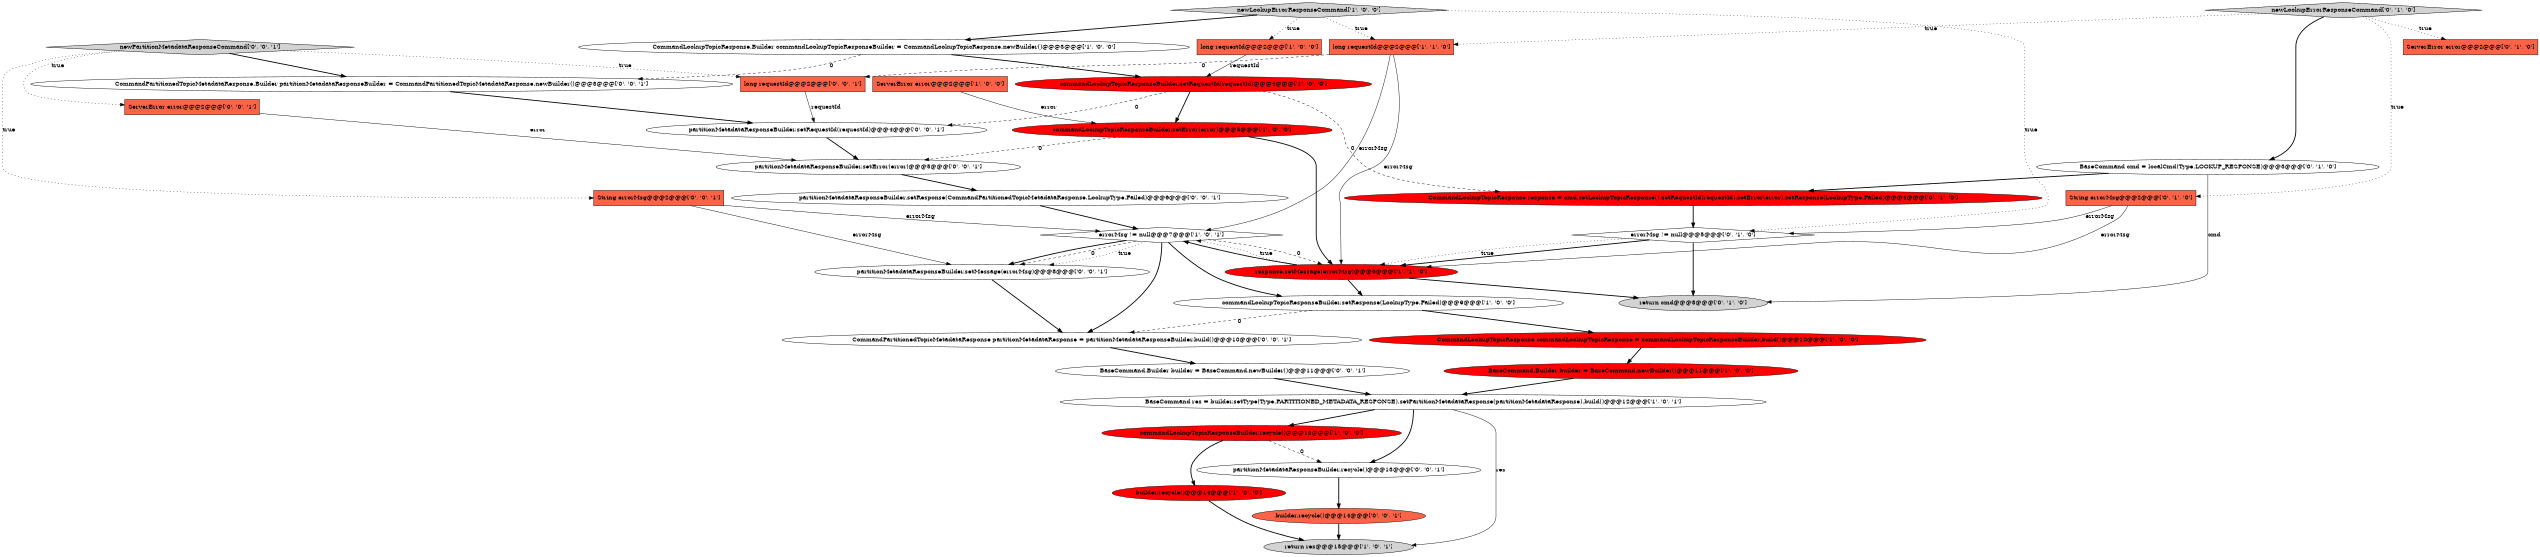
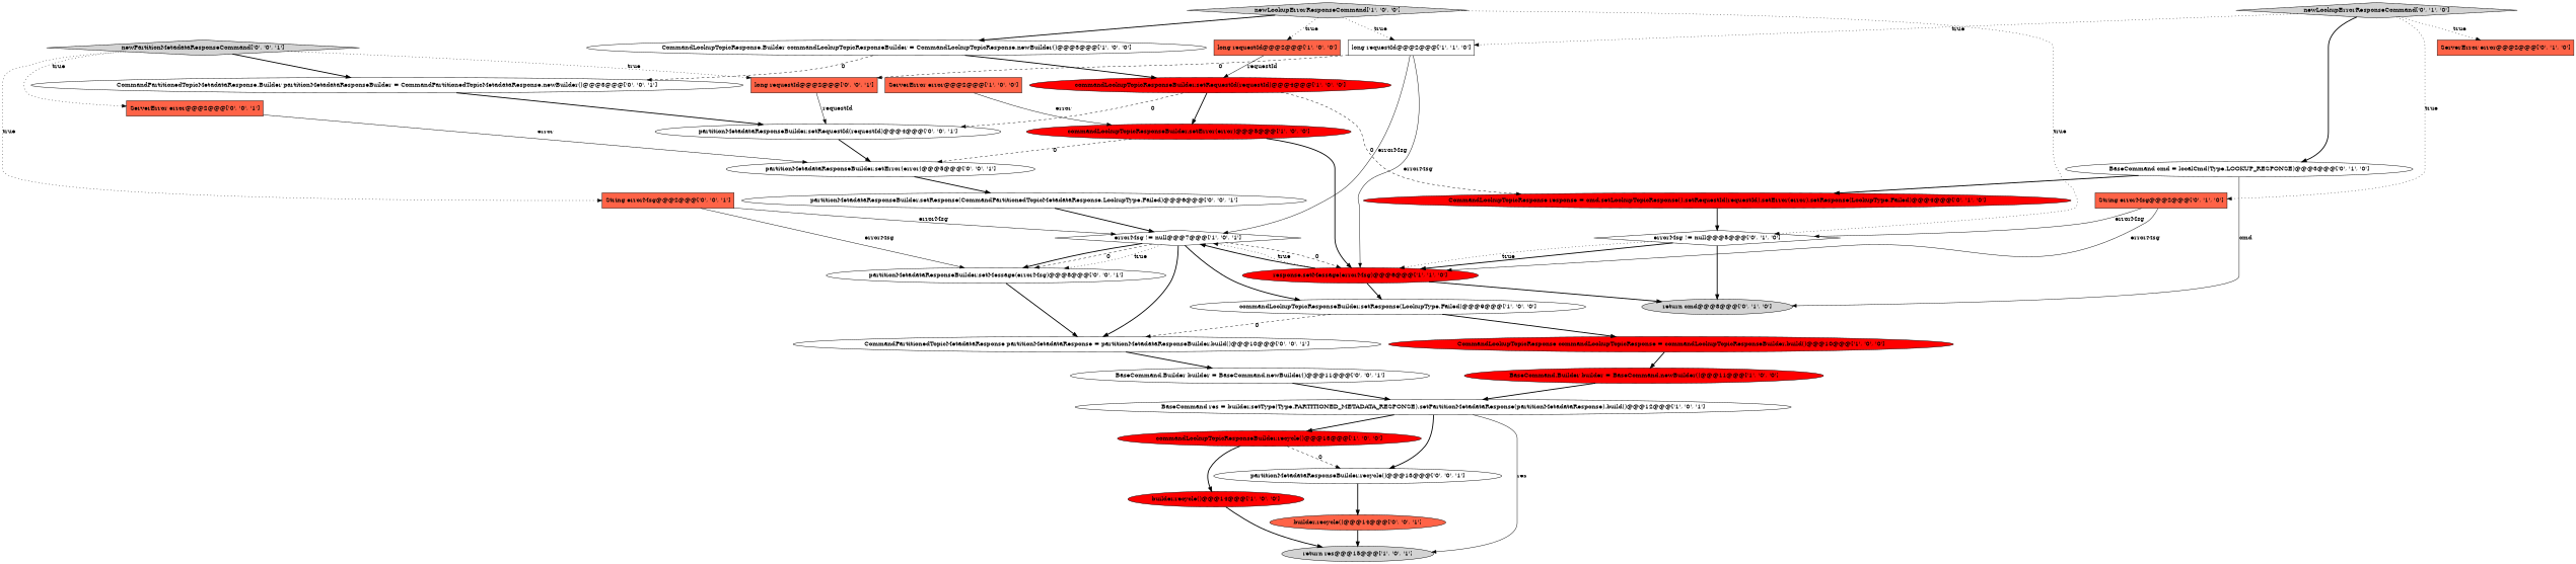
  digraph {
    node [fillcolor=white shape=ellipse style=filled]
    edge [style=bold]
    n1 [label="errorMsg != null@@@7@@@['1', '0', '1']" shape=diamond]
    n2 [label="commandLookupTopicResponseBuilder.setResponse(LookupType.Failed)@@@9@@@['1', '0', '0']"]
    n3 [fillcolor=red label="response.setMessage(errorMsg)@@@6@@@['1', '1', '0']"]
    n4 [label="CommandPartitionedTopicMetadataResponse partitionMetadataResponse = partitionMetadataResponseBuilder.build()@@@10@@@['0', '0', '1']"]
    n5 [label="partitionMetadataResponseBuilder.setMessage(errorMsg)@@@8@@@['0', '0', '1']"]
    n6 [fillcolor=red label="CommandLookupTopicResponse commandLookupTopicResponse = commandLookupTopicResponseBuilder.build()@@@10@@@['1', '0', '0']"]
    n7 [fillcolor=lightgray label="return cmd@@@8@@@['0', '1', '0']"]
    n8 [label="BaseCommand.Builder builder = BaseCommand.newBuilder()@@@11@@@['0', '0', '1']"]
    n9 [fillcolor=red label="BaseCommand.Builder builder = BaseCommand.newBuilder()@@@11@@@['1', '0', '0']"]
    n10 [fillcolor=tomato label="ServerError error@@@2@@@['0', '1', '0']" shape=box]
    n11 [fillcolor=red label="commandLookupTopicResponseBuilder.setRequestId(requestId)@@@4@@@['1', '0', '0']"]
    n12 [fillcolor=red label="CommandLookupTopicResponse response = cmd.setLookupTopicResponse().setRequestId(requestId).setError(error).setResponse(LookupType.Failed)@@@4@@@['0', '1', '0']"]
    n13 [fillcolor=red label="commandLookupTopicResponseBuilder.setError(error)@@@5@@@['1', '0', '0']"]
    n14 [label="partitionMetadataResponseBuilder.setRequestId(requestId)@@@4@@@['0', '0', '1']"]
    n15 [label="errorMsg != null@@@5@@@['0', '1', '0']" shape=diamond]
    n16 [label="partitionMetadataResponseBuilder.setError(error)@@@5@@@['0', '0', '1']"]
    n17 [label="partitionMetadataResponseBuilder.setResponse(CommandPartitionedTopicMetadataResponse.LookupType.Failed)@@@6@@@['0', '0', '1']"]
    n18 [fillcolor=red label="builder.recycle()@@@14@@@['1', '0', '0']"]
    n19 [fillcolor=lightgray label="return res@@@15@@@['1', '0', '1']"]
    n20 [fillcolor=tomato label="long requestId@@@2@@@['1', '0', '0']" shape=box]
    n21 [fillcolor=tomato label="String errorMsg@@@2@@@['0', '1', '0']" shape=box]
    n22 [fillcolor=lightgray label="newLookupErrorResponseCommand['1', '0', '0']" shape=diamond]
-   n23 [fillcolor=tomato label="long requestId@@@2@@@['1', '1', '0']" shape=box]
+   n23 [label="long requestId@@@2@@@['1', '1', '0']" shape=box]
    n24 [label="CommandLookupTopicResponse.Builder commandLookupTopicResponseBuilder = CommandLookupTopicResponse.newBuilder()@@@3@@@['1', '0', '0']"]
    n25 [fillcolor=tomato label="long requestId@@@2@@@['0', '0', '1']" shape=box]
    n26 [label="CommandPartitionedTopicMetadataResponse.Builder partitionMetadataResponseBuilder = CommandPartitionedTopicMetadataResponse.newBuilder()@@@3@@@['0', '0', '1']"]
    n27 [fillcolor=tomato label="ServerError error@@@2@@@['1', '0', '0']" shape=box]
    n28 [fillcolor=tomato label="ServerError error@@@2@@@['0', '0', '1']" shape=box]
    n29 [label="BaseCommand res = builder.setType(Type.PARTITIONED_METADATA_RESPONSE).setPartitionMetadataResponse(partitionMetadataResponse).build()@@@12@@@['1', '0', '1']"]
    n30 [label="partitionMetadataResponseBuilder.recycle()@@@13@@@['0', '0', '1']"]
    n31 [fillcolor=tomato label="builder.recycle()@@@14@@@['0', '0', '1']"]
    n32 [label="BaseCommand cmd = localCmd(Type.LOOKUP_RESPONSE)@@@3@@@['0', '1', '0']"]
    n33 [fillcolor=lightgray label="newLookupErrorResponseCommand['0', '1', '0']" shape=diamond]
    n34 [fillcolor=red label="commandLookupTopicResponseBuilder.recycle()@@@13@@@['1', '0', '0']"]
    n35 [fillcolor=lightgray label="newPartitionMetadataResponseCommand['0', '0', '1']" shape=diamond]
    n36 [fillcolor=tomato label="String errorMsg@@@2@@@['0', '0', '1']" shape=box]
    n1 -> n2
    n1 -> n3 [label=0 style=dashed]
    n1 -> n4
    n1 -> n5
    n1 -> n5 [label=0 style=dashed]
    n1 -> n5 [label=true style=dotted]
    n2 -> n4 [label=0 style=dashed]
    n2 -> n6
    n3 -> n1
    n3 -> n1 [label=true style=dotted]
    n3 -> n2
    n3 -> n7
    n4 -> n8
    n5 -> n4
    n6 -> n9
    n8 -> n29
    n9 -> n29
    n11 -> n12 [label=0 style=dashed]
    n11 -> n13
    n11 -> n14 [label=0 style=dashed]
    n12 -> n15
    n13 -> n3
    n13 -> n16 [label=0 style=dashed]
    n14 -> n16
    n15 -> n3
    n15 -> n3 [label=true style=dotted]
    n15 -> n7
    n16 -> n17
    n17 -> n1
    n18 -> n19
    n20 -> n11 [label=requestId style=solid]
    n21 -> n3 [label=errorMsg style=solid]
    n21 -> n15 [label=errorMsg style=solid]
    n22 -> n15 [label=true style=dotted]
    n22 -> n20 [label=true style=dotted]
    n22 -> n23 [label=true style=dotted]
    n22 -> n24
    n23 -> n1 [label=errorMsg style=solid]
    n23 -> n3 [label=errorMsg style=solid]
    n23 -> n25 [label=0 style=dashed]
    n24 -> n11
    n24 -> n26 [label=0 style=dashed]
    n25 -> n14 [label=requestId style=solid]
    n26 -> n14
    n27 -> n13 [label=error style=solid]
    n28 -> n16 [label=error style=solid]
    n29 -> n19 [label=res style=solid]
    n29 -> n30
    n29 -> n34
    n30 -> n31
    n31 -> n19
    n32 -> n7 [label=cmd style=solid]
    n32 -> n12
    n33 -> n10 [label=true style=dotted]
    n33 -> n21 [label=true style=dotted]
    n33 -> n23 [label=true style=dotted]
    n33 -> n32
    n34 -> n18
    n34 -> n30 [label=0 style=dashed]
    n35 -> n25 [label=true style=dotted]
    n35 -> n26
    n35 -> n28 [label=true style=dotted]
    n35 -> n36 [label=true style=dotted]
    n36 -> n1 [label=errorMsg style=solid]
    n36 -> n5 [label=errorMsg style=solid]
  }
